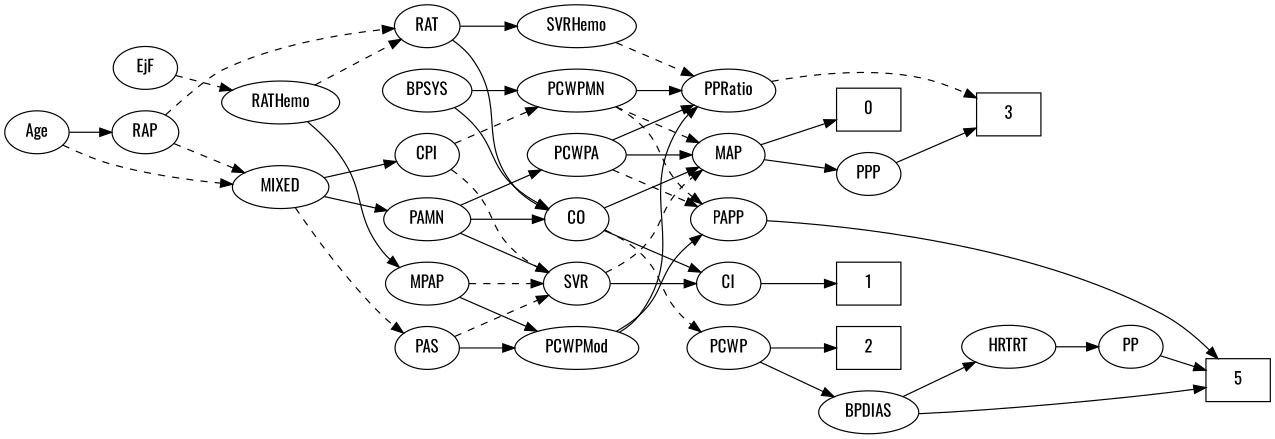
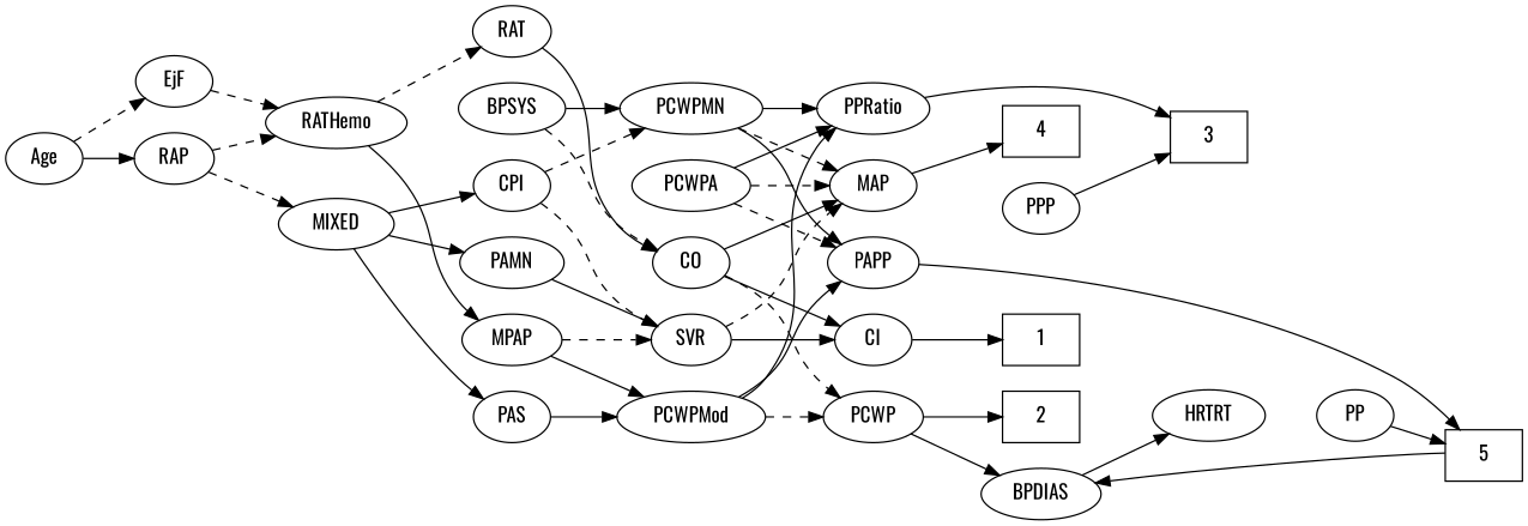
  strict digraph {
    fontname=Oswald
    rankdir=LR
    node [fontname=Oswald]
    edge [fontname=Oswald style=solid]
    1 [height=0.5 shape=box width=0.75]
    2 [height=0.5 shape=box width=0.75]
    3 [height=0.5 shape=box width=0.75]
-   4 [height=0.5 shape=box width=0.75 label=0]
+   4 [height=0.5 shape=box width=0.75]
    5 [height=0.5 shape=box width=0.75]
    Age [height=0.5 width=0.75]
    EjF [height=0.5 width=0.75]
    RAP [height=0.5 width=0.77632]
    RATHemo [height=0.5 width=1.3721]
    MIXED [height=0.5 width=1.1193]
    RAT [height=0.5 width=0.75827]
    MPAP [height=0.5 width=0.97491]
    PAS [height=0.5 width=0.75]
    PAMN [height=0.5 width=1.011]
    CPI [height=0.5 width=0.75]
    BPSYS [height=0.5 width=1.0471]
    CO [height=0.5 width=0.75]
    PCWPMN [height=0.5 width=1.3902]
-   SVRHemo [height=0.5 width=1.3902]
    SVR [height=0.5 width=0.77632]
    PCWPMod [height=0.5 width=1.4443]
    PCWPA [height=0.5 width=1.1555]
    MAP [height=0.5 width=0.84854]
    CI [height=0.5 width=0.75]
    PCWP [height=0.5 width=0.97491]
    PPRatio [height=0.5 width=1.1013]
    PAPP [height=0.5 width=0.88464]
    PPP [height=0.5 width=0.75]
    BPDIAS [height=0.5 width=1.1735]
    HRTRT [height=0.5 width=1.1013]
    PP [height=0.5 width=0.75]
-   Age -> MIXED [style=dashed]
+   Age -> EjF [style=dashed]
    Age -> RAP
    EjF -> RATHemo [style=dashed]
-   RAP -> RAT [style=dashed]
+   RAP -> RATHemo [style=dashed]
    RAP -> MIXED [style=dashed]
    RATHemo -> RAT [style=dashed]
    RATHemo -> MPAP
-   MIXED -> PAS [style=dashed]
+   MIXED -> PAS
    MIXED -> PAMN
    MIXED -> CPI
    RAT -> CO
-   RAT -> SVRHemo
    MPAP -> SVR [style=dashed]
    MPAP -> PCWPMod
-   PAS -> SVR [style=dashed]
    PAS -> PCWPMod
-   PAMN -> CO
    PAMN -> SVR
-   PAMN -> PCWPA
    CPI -> PCWPMN [style=dashed]
    CPI -> SVR [style=dashed]
-   BPSYS -> CO
+   BPSYS -> CO [style=dashed]
    BPSYS -> PCWPMN
    CO -> MAP
    CO -> CI
    CO -> PCWP [style=dashed]
    PCWPMN -> MAP [style=dashed]
    PCWPMN -> PPRatio
-   PCWPMN -> PAPP [style=dashed]
-   SVRHemo -> PPRatio [style=dashed]
+   PCWPMN -> PAPP
    SVR -> MAP [style=dashed]
    SVR -> CI
+   PCWPMod -> PCWP [style=dashed]
    PCWPMod -> PPRatio
    PCWPMod -> PAPP
-   PCWPA -> MAP
+   PCWPA -> MAP [style=dashed]
    PCWPA -> PPRatio
    PCWPA -> PAPP [style=dashed]
    MAP -> 4
-   MAP -> PPP
    CI -> 1
    PCWP -> 2
    PCWP -> BPDIAS
-   PPRatio -> 3 [style=dashed]
+   PPRatio -> 3
    PAPP -> 5
    PPP -> 3
-   BPDIAS -> 5
+   5 -> BPDIAS
    BPDIAS -> HRTRT
-   HRTRT -> PP
    PP -> 5
  }
